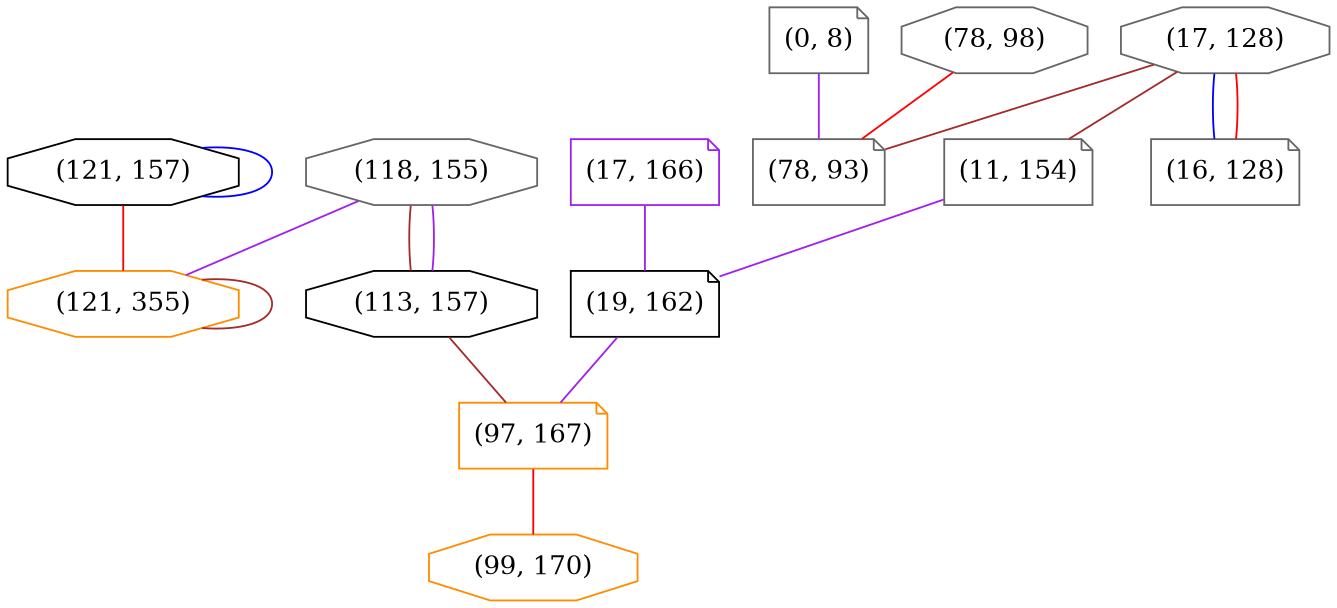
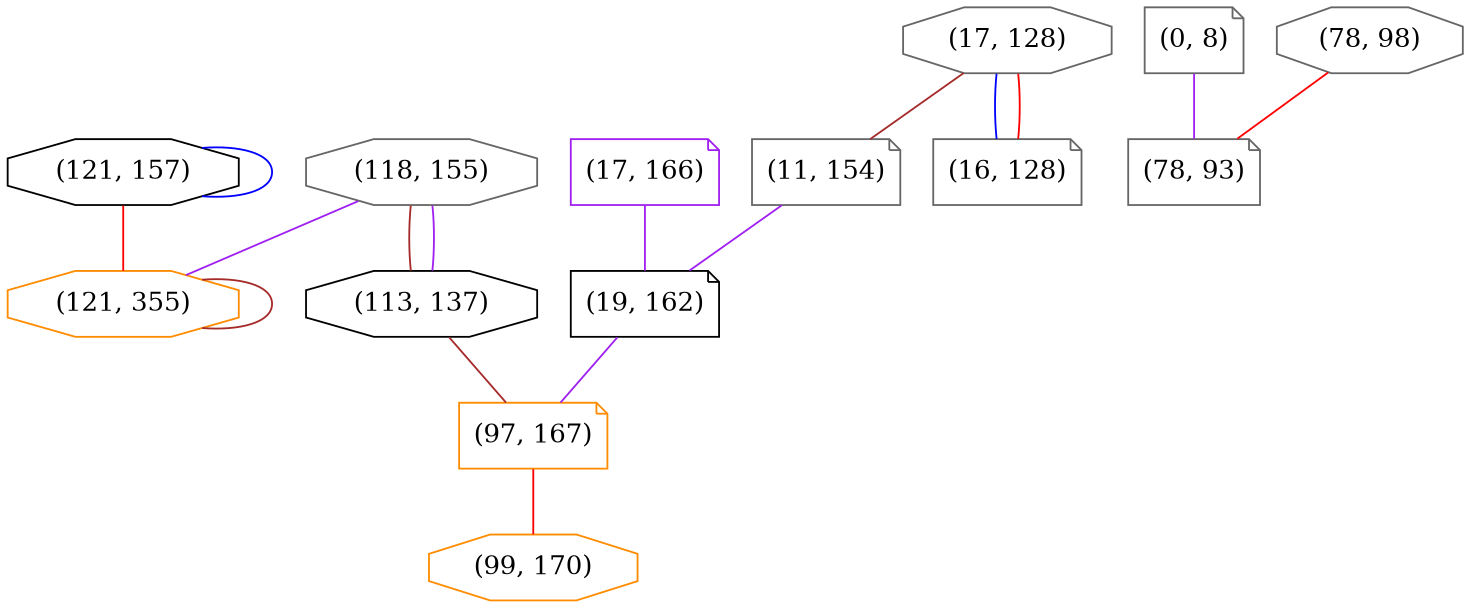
  graph {
    node [color=gray40 shape=octagon]
    edge [color=purple weight=1]
    "(121, 157)" [color=black]
    n2 [color=darkorange label="(121, 355)"]
    n3 [label="(0, 8)" shape=note]
    "(78, 93)" [shape=note]
    "(17, 166)" [color=purple shape=note]
    "(19, 162)" [color=black shape=note]
    "(97, 167)" [color=darkorange shape=note]
    "(118, 155)"
-   "(113, 157)" [color=black]
+   "(113, 157)" [color=black label="(113, 137)"]
    "(99, 170)" [color=darkorange]
    "(17, 128)"
    "(11, 154)" [shape=note]
    "(16, 128)" [shape=note]
    "(78, 98)"
    "(121, 157)" -- "(121, 157)" [color=blue weight=2]
    "(121, 157)" -- n2 [color=red]
    n2 -- n2 [color=brown weight=2]
    n3 -- "(78, 93)" [weight=4]
    "(17, 166)" -- "(19, 162)"
    "(19, 162)" -- "(97, 167)"
    "(97, 167)" -- "(99, 170)" [color=red]
    "(118, 155)" -- n2
    "(118, 155)" -- "(113, 157)" [color=brown]
    "(118, 155)" -- "(113, 157)"
    "(113, 157)" -- "(97, 167)" [color=brown]
-   "(17, 128)" -- "(78, 93)" [color=brown]
    "(17, 128)" -- "(11, 154)" [color=brown]
    "(17, 128)" -- "(16, 128)" [color=blue]
    "(17, 128)" -- "(16, 128)" [color=red]
    "(11, 154)" -- "(19, 162)"
    "(78, 98)" -- "(78, 93)" [color=red]
  }
